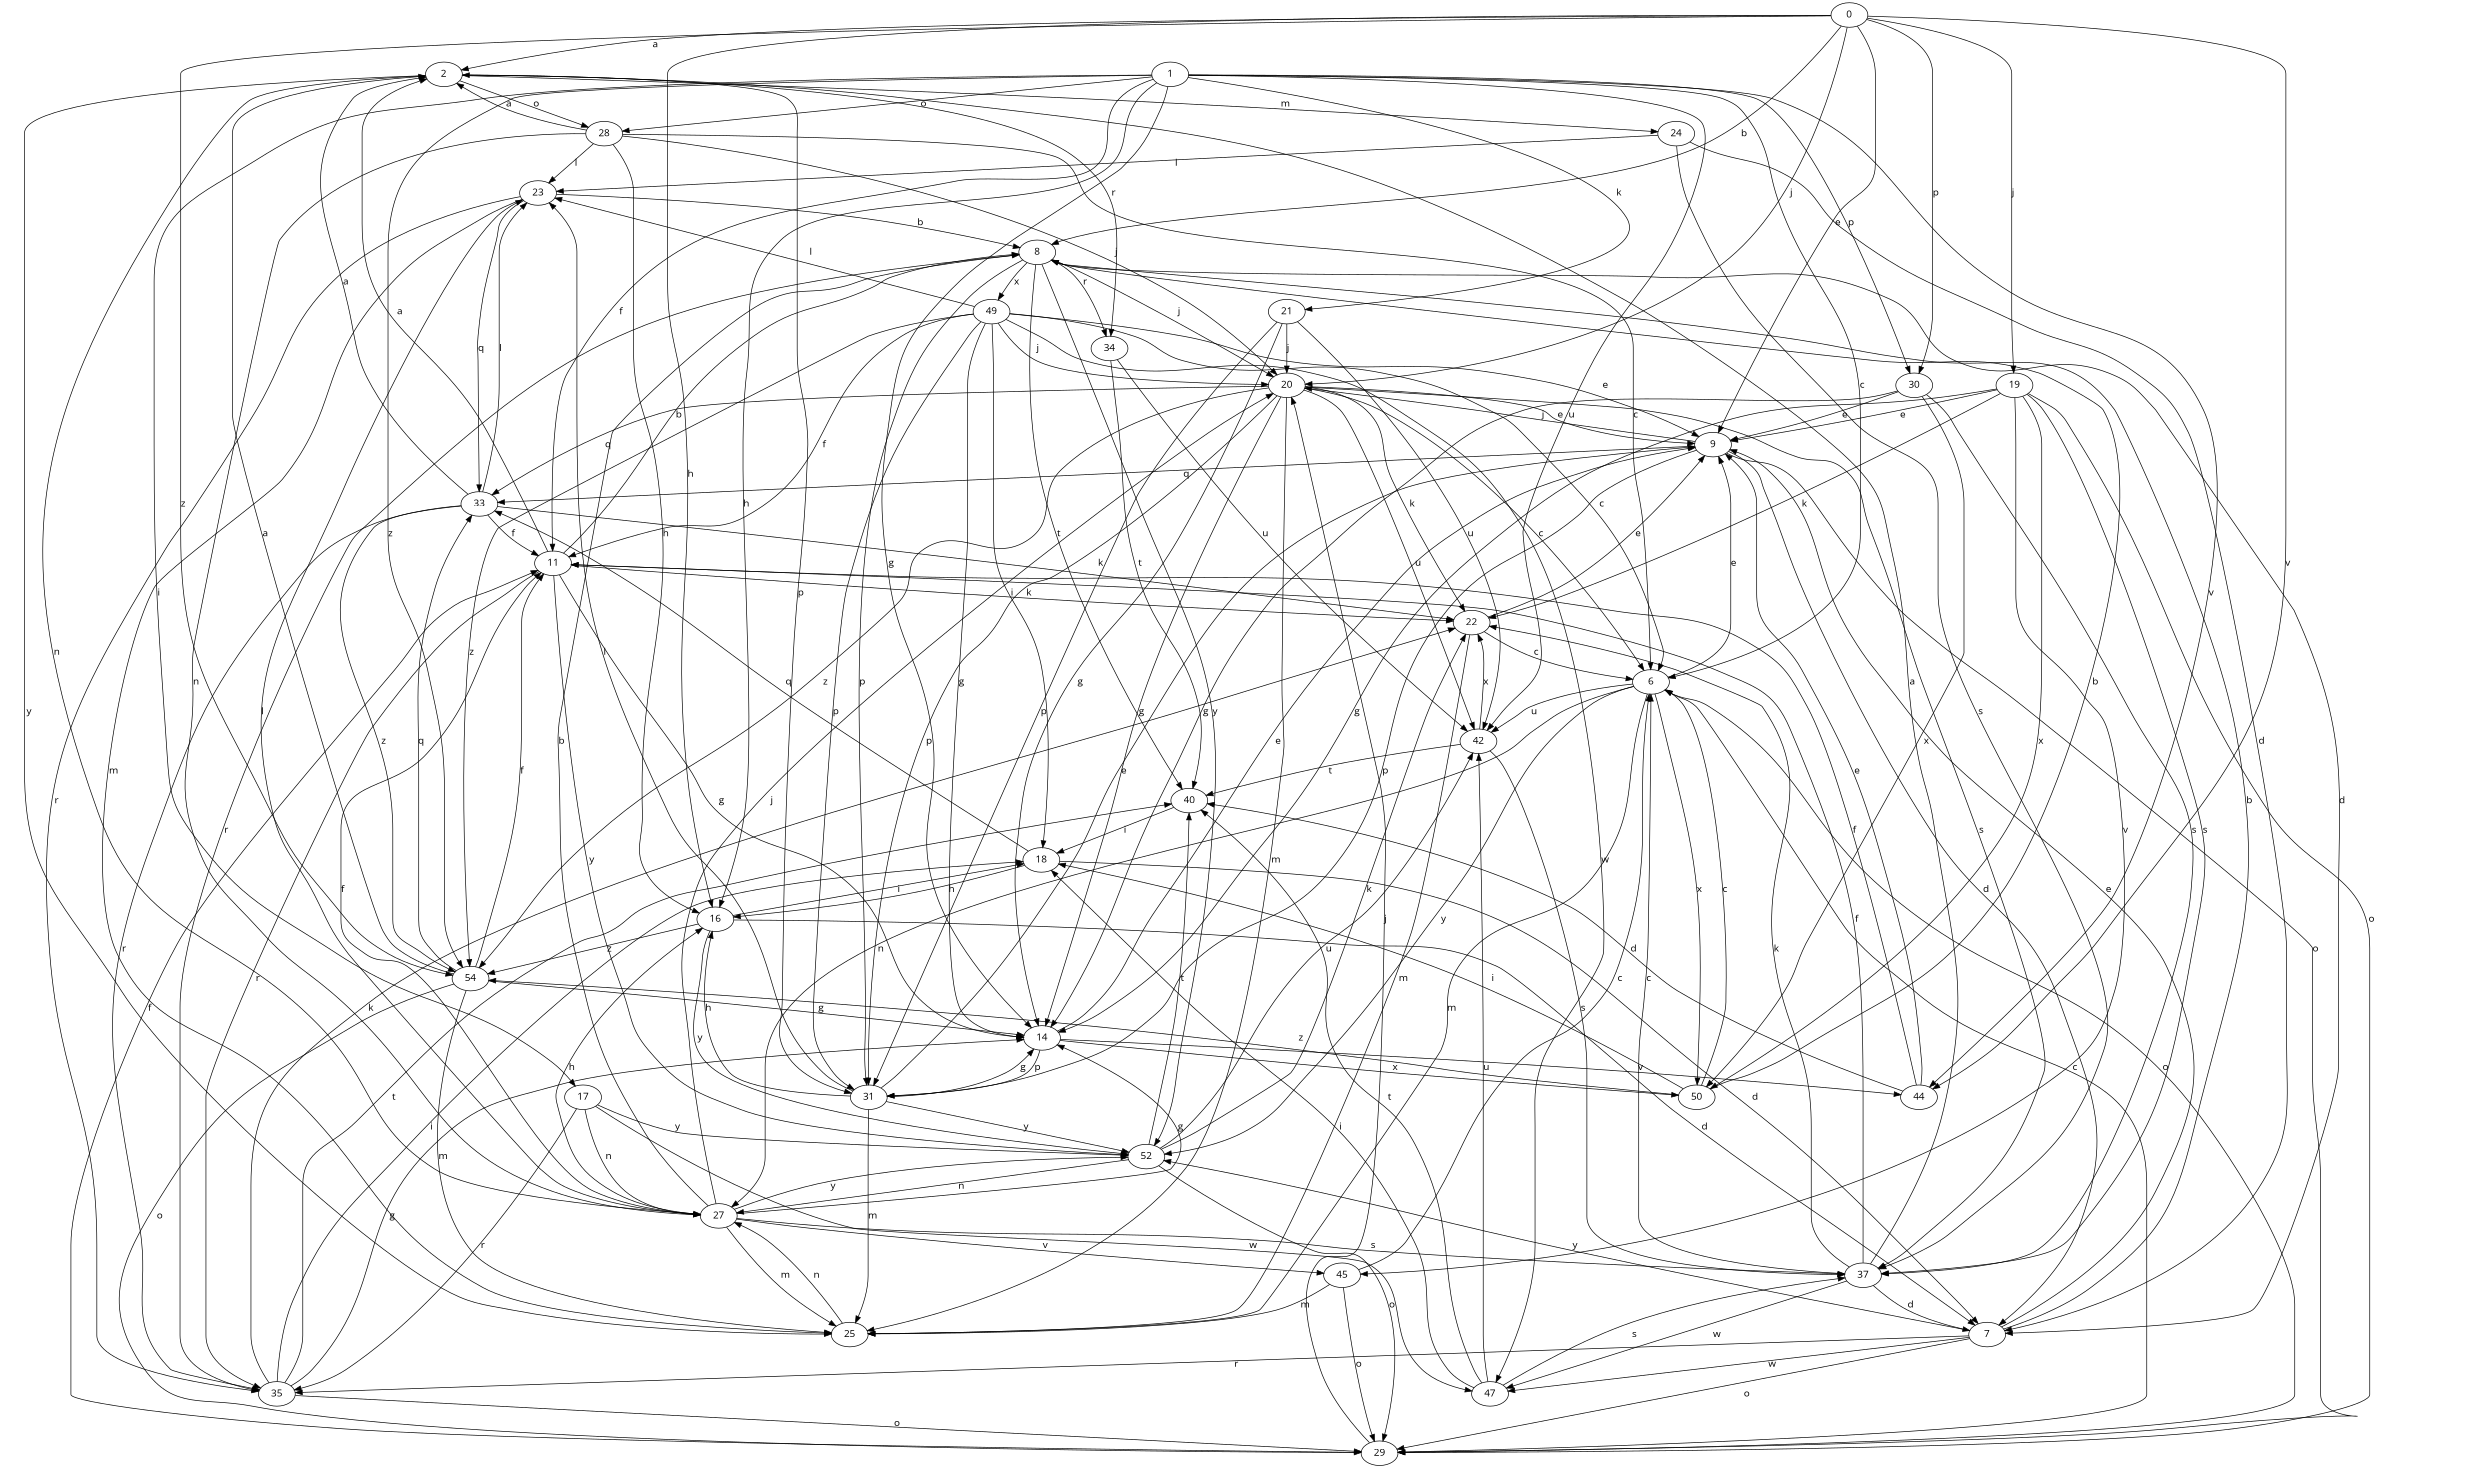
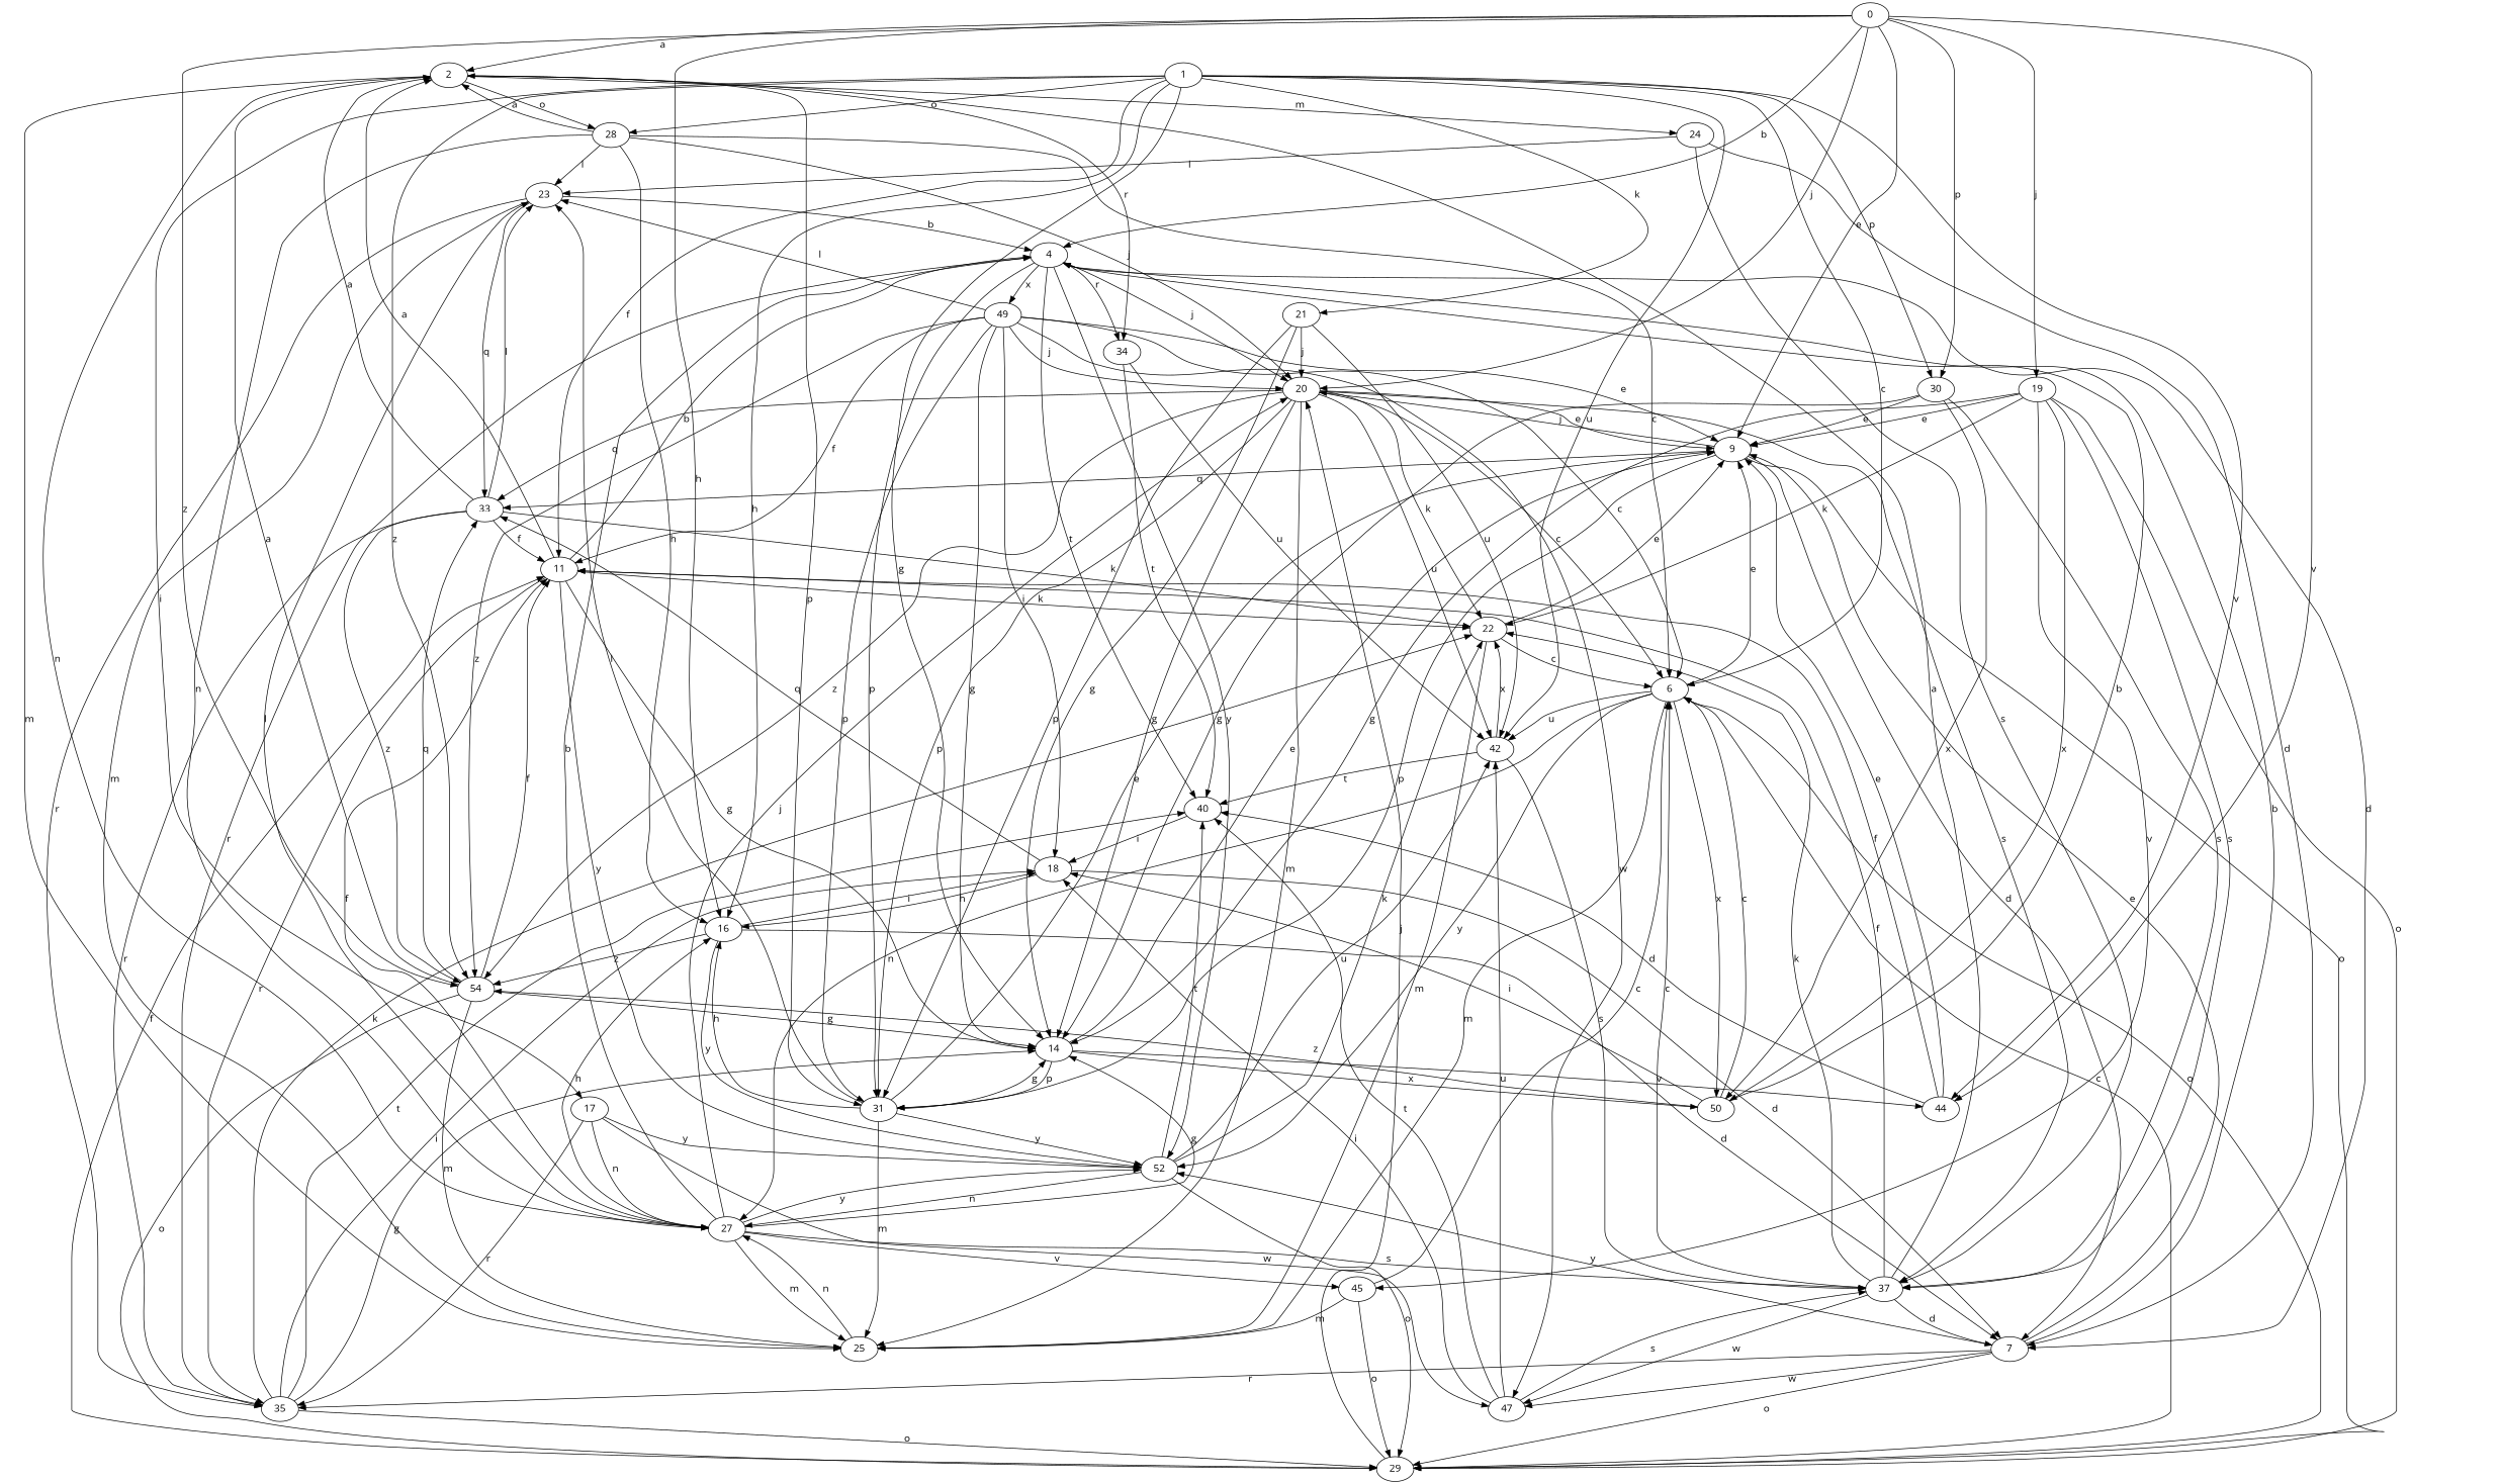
  strict digraph {
    fontname="Open Sans"
    node [fontname="Open Sans"]
    edge [fontname="Open Sans"]
    0
    2
-   4 [label=8]
+   4
    9
    16
    19
    20
    30
    44
    54
    28
    24
    25
    27
    31
    34
    7
    35
    40
    49
    52
    29
    33
    18
    14
    50
    22
    37
    45
    6
    42
    11
    1
    17
    21
    47
    23
    0 -> 2 [label=a]
    0 -> 4 [label=b]
    0 -> 9 [label=e]
    0 -> 16 [label=h]
    0 -> 19 [label=j]
    0 -> 20 [label=j]
    0 -> 30 [label=p]
    0 -> 44 [label=v]
    0 -> 54 [label=z]
    2 -> 28 [label=o]
    2 -> 24 [label=m]
-   2 -> 25 [label=y]
+   2 -> 25 [label=m]
    2 -> 27 [label=n]
    2 -> 31 [label=p]
    2 -> 34 [label=r]
    4 -> 20 [label=j]
    4 -> 31 [label=p]
    4 -> 34 [label=r]
    4 -> 7 [label=d]
    4 -> 35 [label=r]
    4 -> 40 [label=t]
    4 -> 49 [label=x]
    4 -> 52 [label=y]
    9 -> 20 [label=j]
    9 -> 31 [label=p]
    9 -> 7 [label=d]
    9 -> 29 [label=o]
    9 -> 33 [label=q]
    16 -> 54 [label=z]
    16 -> 7 [label=d]
    16 -> 52 [label=y]
    16 -> 18 [label=i]
    19 -> 9 [label=e]
    19 -> 29 [label=o]
    19 -> 14 [label=g]
    19 -> 50 [label=x]
    19 -> 22 [label=k]
    19 -> 37 [label=s]
    19 -> 45 [label=v]
    20 -> 9 [label=e]
    20 -> 54 [label=z]
    20 -> 25 [label=m]
    20 -> 31 [label=p]
    20 -> 33 [label=q]
    20 -> 14 [label=g]
    20 -> 22 [label=k]
    20 -> 37 [label=s]
    20 -> 6 [label=c]
    20 -> 42 [label=u]
    30 -> 9 [label=e]
    30 -> 14 [label=g]
    30 -> 50 [label=x]
    30 -> 37 [label=s]
    44 -> 9 [label=e]
    44 -> 40 [label=d]
    44 -> 11 [label=f]
    54 -> 2 [label=a]
    54 -> 25 [label=m]
    54 -> 29 [label=o]
    54 -> 33 [label=q]
    54 -> 14 [label=g]
    54 -> 11 [label=f]
    28 -> 2 [label=a]
    28 -> 16 [label=h]
    28 -> 20 [label=j]
    28 -> 27 [label=n]
    28 -> 6 [label=c]
    28 -> 23 [label=l]
    24 -> 7 [label=d]
    24 -> 37 [label=s]
    24 -> 23 [label=l]
    25 -> 27 [label=n]
    27 -> 4 [label=b]
    27 -> 16 [label=h]
    27 -> 20 [label=j]
    27 -> 25 [label=m]
    27 -> 52 [label=y]
    27 -> 14 [label=g]
    27 -> 37 [label=s]
    27 -> 45 [label=v]
    27 -> 11 [label=f]
    27 -> 23 [label=l]
    31 -> 9 [label=e]
    31 -> 16 [label=h]
    31 -> 25 [label=m]
    31 -> 52 [label=y]
    31 -> 14 [label=g]
    31 -> 23 [label=l]
    34 -> 40 [label=t]
    34 -> 42 [label=u]
    7 -> 4 [label=b]
    7 -> 9 [label=e]
    7 -> 35 [label=r]
    7 -> 52 [label=y]
    7 -> 29 [label=o]
    7 -> 47 [label=w]
    35 -> 40 [label=t]
    35 -> 29 [label=o]
    35 -> 18 [label=i]
    35 -> 14 [label=g]
    35 -> 22 [label=k]
    40 -> 18 [label=i]
    49 -> 9 [label=e]
    49 -> 20 [label=j]
    49 -> 54 [label=z]
    49 -> 31 [label=p]
    49 -> 18 [label=i]
    49 -> 14 [label=g]
    49 -> 6 [label=c]
    49 -> 11 [label=f]
    49 -> 47 [label=w]
    49 -> 23 [label=l]
    52 -> 27 [label=n]
    52 -> 40 [label=t]
    52 -> 29 [label=o]
    52 -> 22 [label=k]
    52 -> 42 [label=u]
    29 -> 20 [label=j]
    29 -> 6 [label=c]
    29 -> 11 [label=f]
    33 -> 2 [label=a]
    33 -> 54 [label=z]
    33 -> 35 [label=r]
    33 -> 22 [label=k]
    33 -> 11 [label=f]
    33 -> 23 [label=l]
    18 -> 16 [label=h]
    18 -> 7 [label=d]
    18 -> 33 [label=q]
    14 -> 9 [label=e]
    14 -> 44 [label=v]
    14 -> 31 [label=p]
    14 -> 50 [label=x]
    50 -> 4 [label=b]
    50 -> 54 [label=z]
    50 -> 18 [label=i]
    50 -> 6 [label=c]
    22 -> 9 [label=e]
    22 -> 25 [label=m]
    22 -> 6 [label=c]
    37 -> 2 [label=a]
    37 -> 7 [label=d]
    37 -> 22 [label=k]
    37 -> 6 [label=c]
    37 -> 11 [label=f]
    37 -> 47 [label=w]
    45 -> 25 [label=m]
    45 -> 29 [label=o]
    45 -> 6 [label=c]
    6 -> 9 [label=e]
    6 -> 25 [label=m]
    6 -> 27 [label=n]
    6 -> 52 [label=y]
    6 -> 29 [label=o]
    6 -> 50 [label=x]
    6 -> 42 [label=u]
    42 -> 40 [label=t]
    42 -> 22 [label=x]
    42 -> 37 [label=s]
    11 -> 2 [label=a]
    11 -> 4 [label=b]
    11 -> 35 [label=r]
    11 -> 52 [label=y]
    11 -> 14 [label=g]
    11 -> 22 [label=k]
    1 -> 16 [label=h]
    1 -> 30 [label=p]
    1 -> 44 [label=v]
    1 -> 54 [label=z]
    1 -> 28 [label=o]
    1 -> 14 [label=g]
    1 -> 6 [label=c]
    1 -> 42 [label=u]
    1 -> 11 [label=f]
    1 -> 17 [label=i]
    1 -> 21 [label=k]
    17 -> 27 [label=n]
    17 -> 35 [label=r]
    17 -> 52 [label=y]
    17 -> 47 [label=w]
    21 -> 20 [label=j]
    21 -> 31 [label=p]
    21 -> 14 [label=g]
    21 -> 42 [label=u]
    47 -> 40 [label=t]
    47 -> 18 [label=i]
    47 -> 37 [label=s]
    47 -> 42 [label=u]
    23 -> 4 [label=b]
    23 -> 25 [label=m]
    23 -> 35 [label=r]
    23 -> 33 [label=q]
  }
